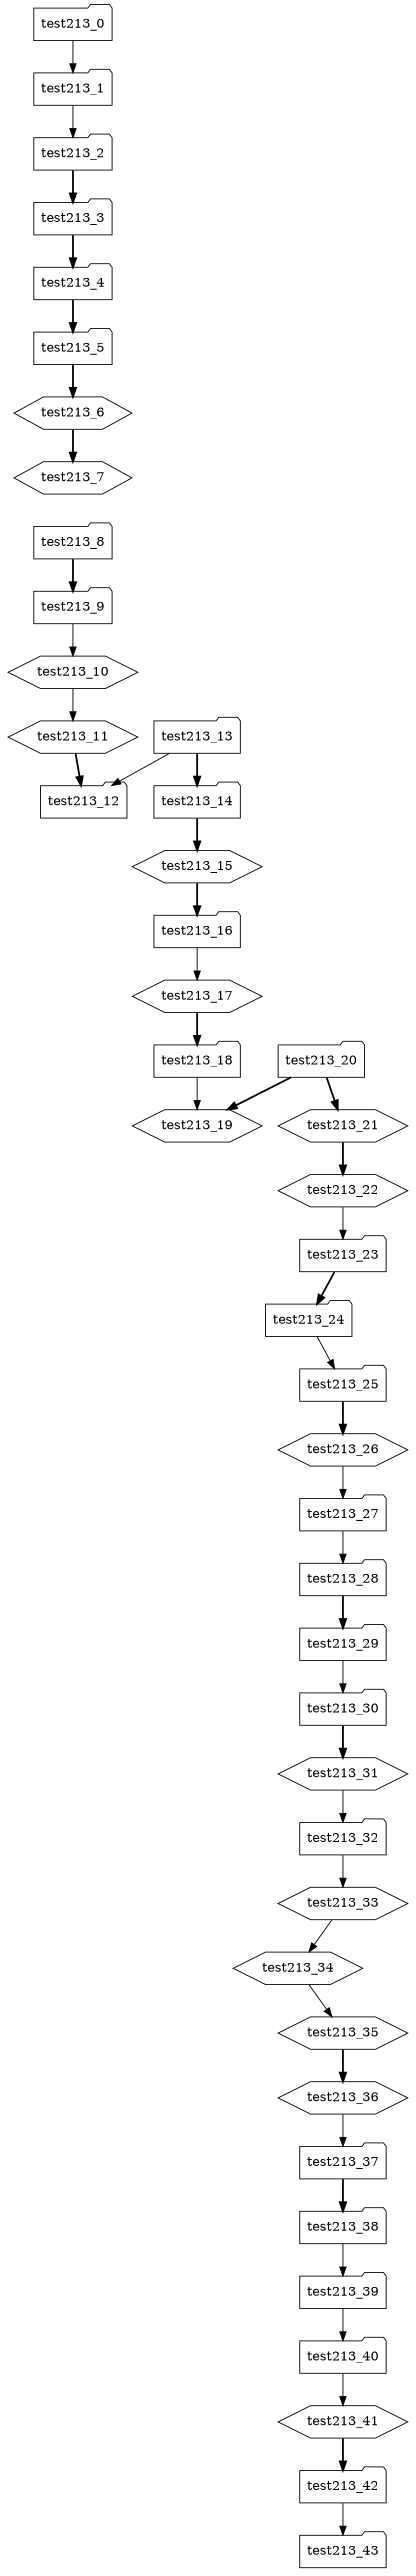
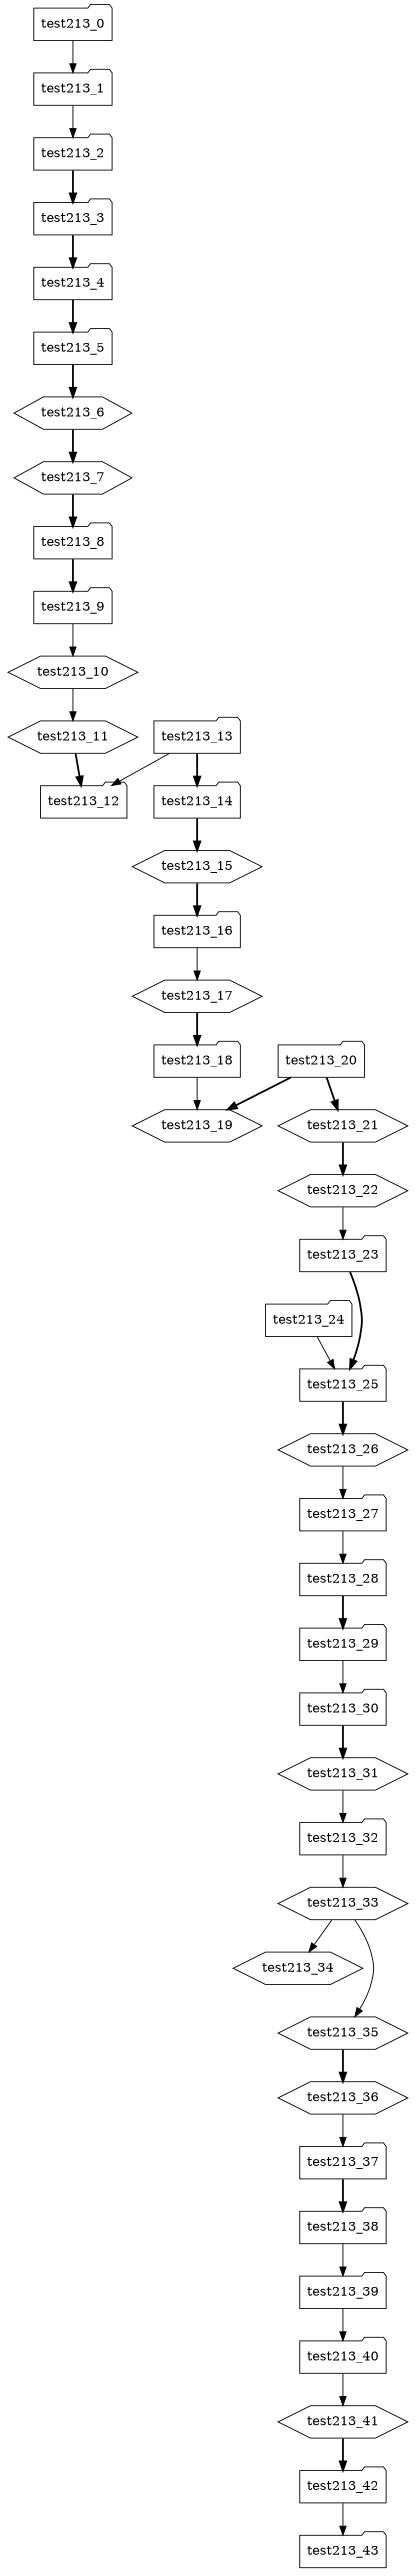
  digraph {
    node [shape=folder]
    edge [style=bold]
    test213_0
    test213_1
    test213_2
    test213_3
    test213_4
    test213_5
    test213_6 [shape=hexagon]
    test213_7 [shape=hexagon]
    test213_8
    test213_9
    test213_10 [shape=hexagon]
    test213_11 [shape=hexagon]
    test213_12
    test213_13
    test213_14
    test213_15 [shape=hexagon]
    test213_16
    test213_17 [shape=hexagon]
    test213_18
    test213_19 [shape=hexagon]
    test213_20
    test213_21 [shape=hexagon]
    test213_22 [shape=hexagon]
    test213_23
    test213_24
    test213_25
    test213_26 [shape=hexagon]
    test213_27
    test213_28
    test213_29
    test213_30
    test213_31 [shape=hexagon]
    test213_32
    test213_33 [shape=hexagon]
    test213_34 [shape=hexagon]
    test213_35 [shape=hexagon]
    test213_36 [shape=hexagon]
    test213_37
    test213_38
    test213_39
    test213_40
    test213_41 [shape=hexagon]
    test213_42
    test213_43
    test213_0 -> test213_1 [style=solid]
    test213_1 -> test213_2 [style=solid]
    test213_2 -> test213_3
    test213_3 -> test213_4
    test213_4 -> test213_5
    test213_5 -> test213_6
    test213_6 -> test213_7
+   test213_7 -> test213_8
    test213_8 -> test213_9
    test213_9 -> test213_10 [style=solid]
    test213_10 -> test213_11 [style=solid]
    test213_11 -> test213_12
    test213_13 -> test213_12 [style=solid]
    test213_13 -> test213_14
    test213_14 -> test213_15
    test213_15 -> test213_16
    test213_16 -> test213_17 [style=solid]
    test213_17 -> test213_18
    test213_18 -> test213_19 [style=solid]
    test213_20 -> test213_19
    test213_20 -> test213_21
    test213_21 -> test213_22
    test213_22 -> test213_23 [style=solid]
-   test213_23 -> test213_24
+   test213_23 -> test213_25
    test213_24 -> test213_25 [style=solid]
    test213_25 -> test213_26
    test213_26 -> test213_27 [style=solid]
    test213_27 -> test213_28 [style=solid]
    test213_28 -> test213_29
    test213_29 -> test213_30 [style=solid]
    test213_30 -> test213_31
    test213_31 -> test213_32 [style=solid]
    test213_32 -> test213_33 [style=solid]
    test213_33 -> test213_34 [style=solid]
-   test213_34 -> test213_35 [style=solid]
+   test213_33 -> test213_35 [style=solid]
    test213_35 -> test213_36
    test213_36 -> test213_37 [style=solid]
    test213_37 -> test213_38
    test213_38 -> test213_39 [style=solid]
    test213_39 -> test213_40 [style=solid]
    test213_40 -> test213_41 [style=solid]
    test213_41 -> test213_42
    test213_42 -> test213_43 [style=solid]
  }
